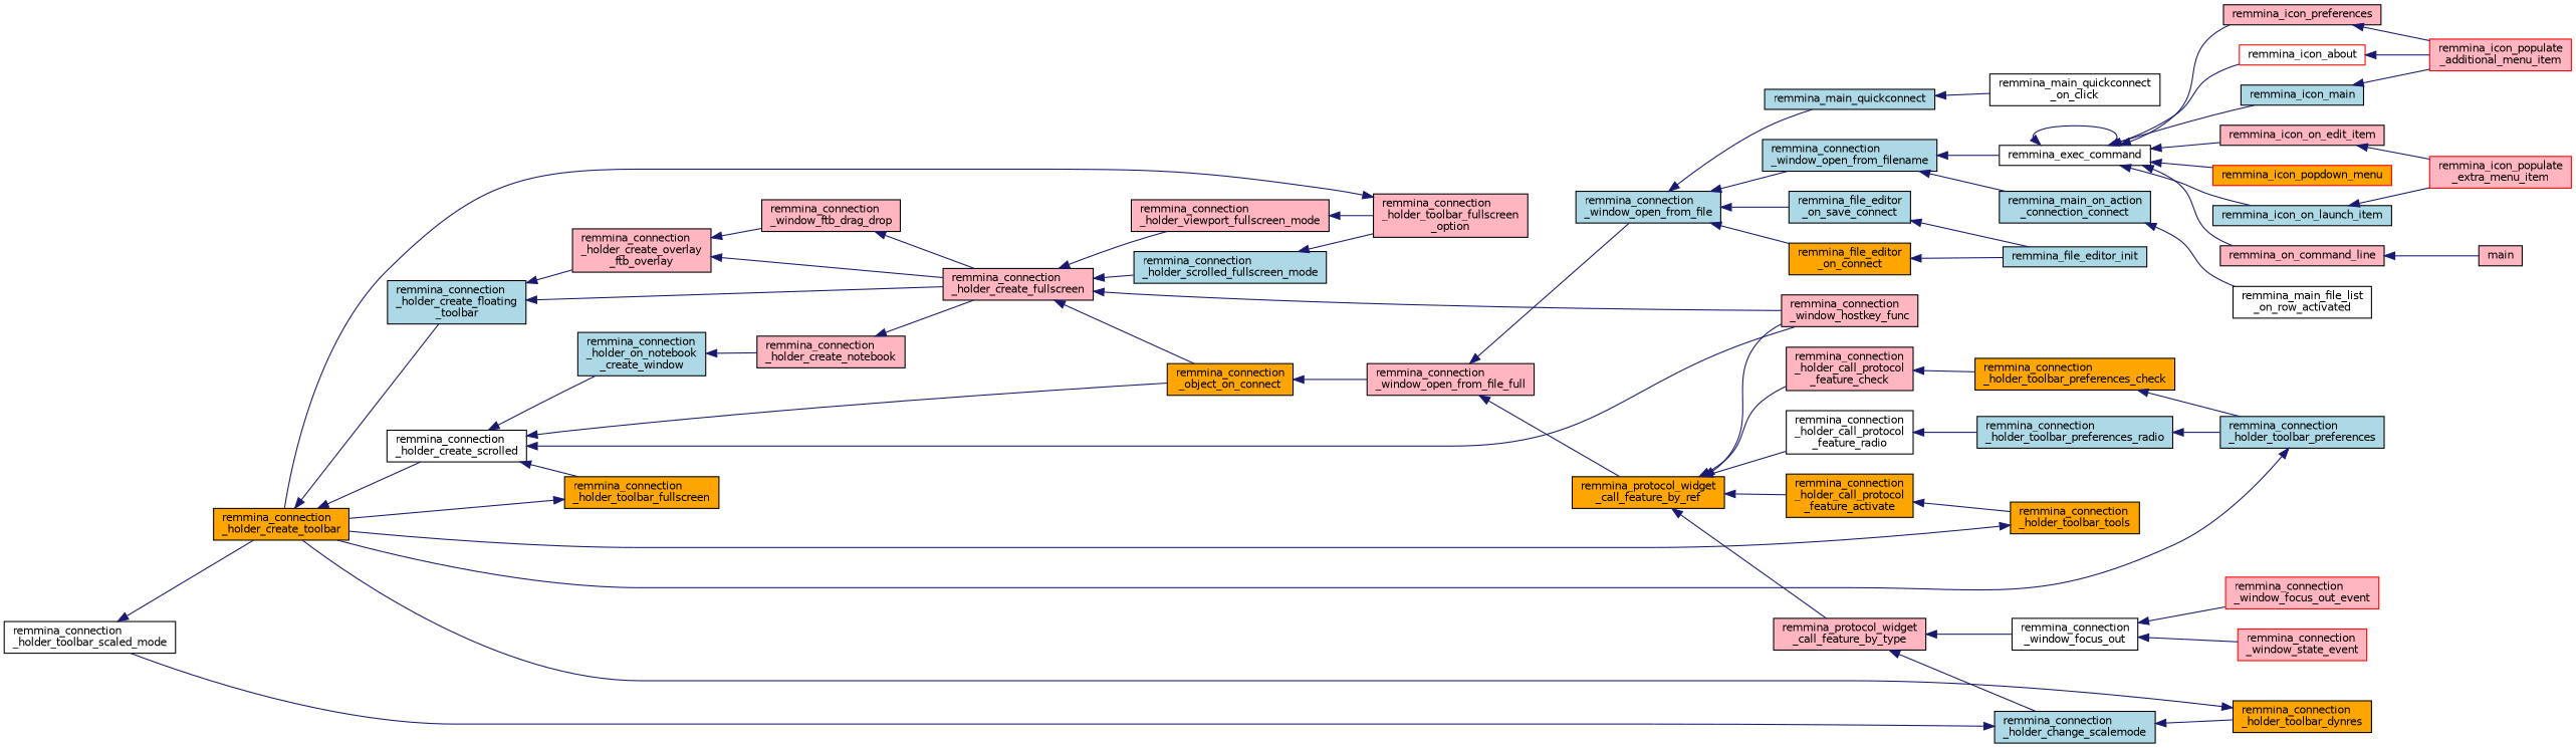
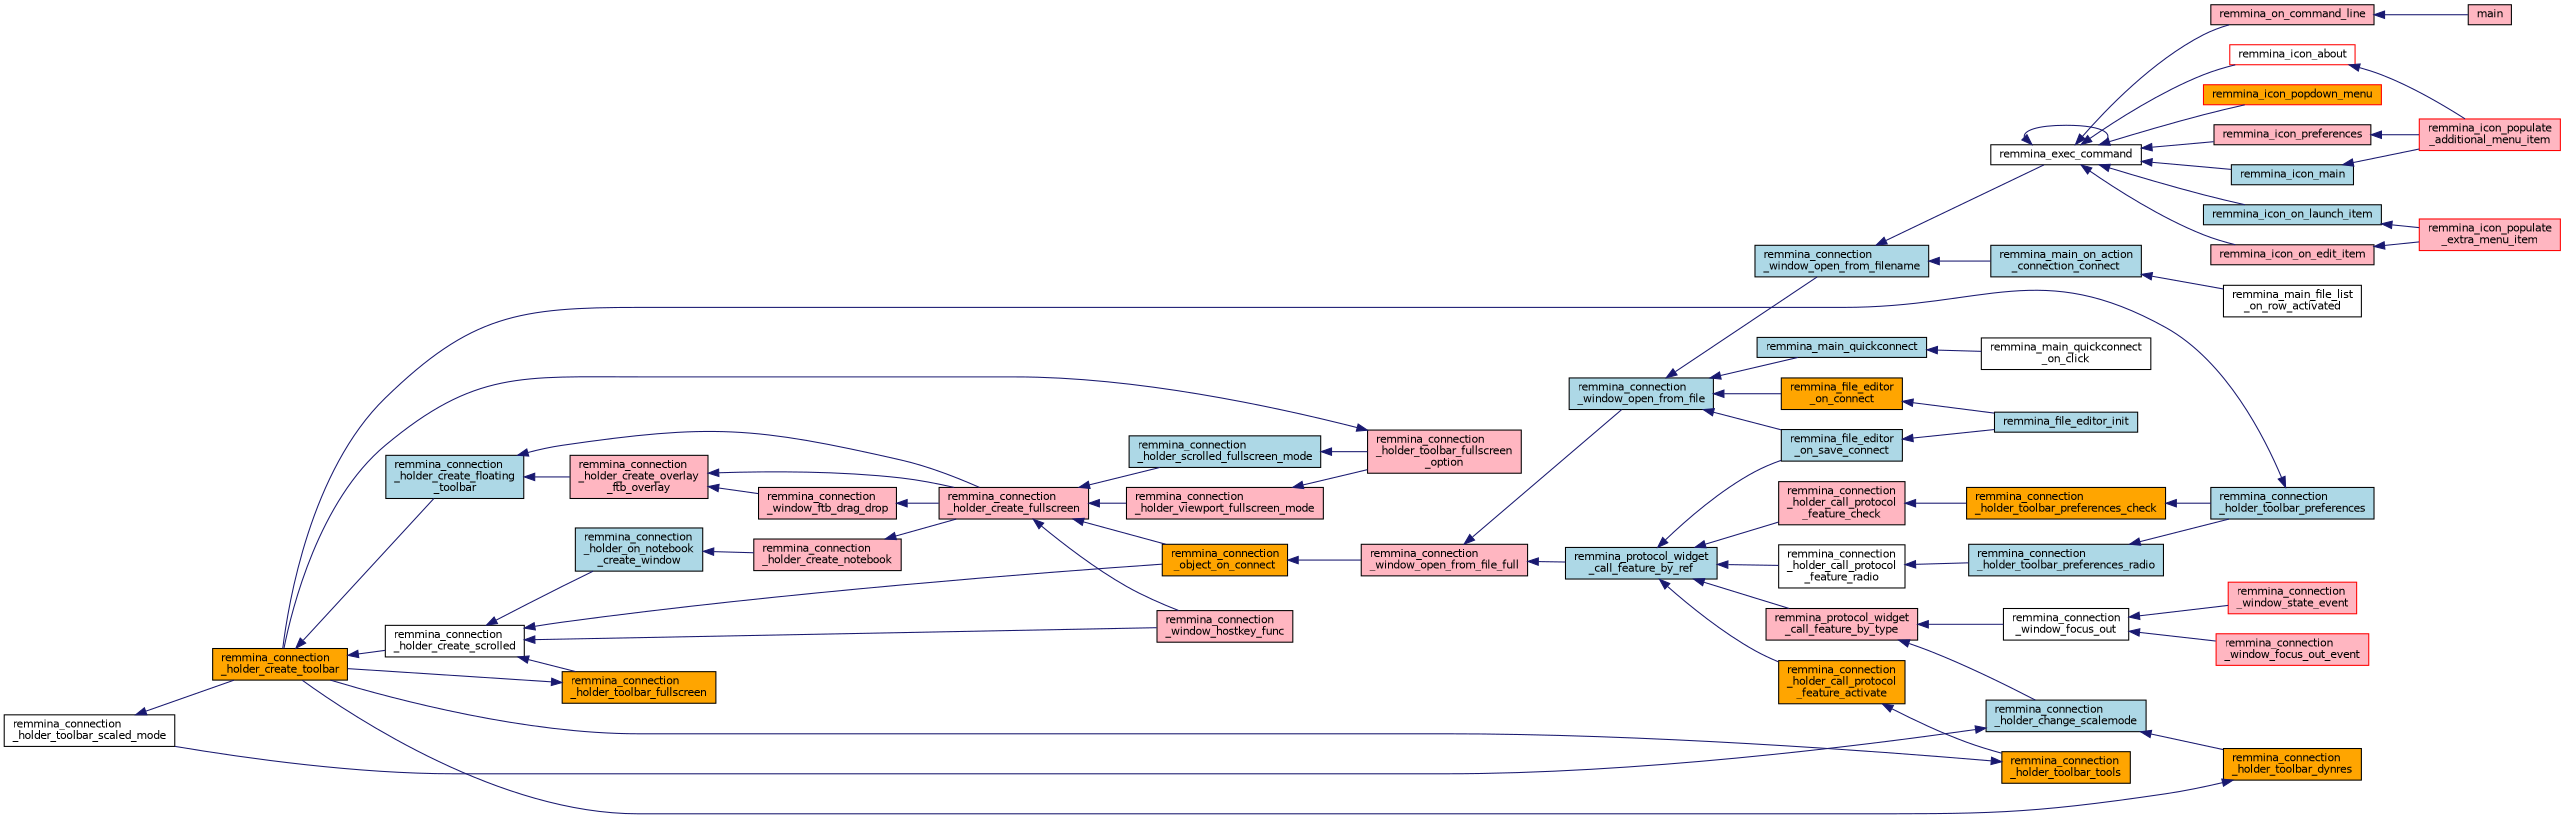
  digraph {
    rankdir=LR
    node [color=black fillcolor=lightpink fontname=Helvetica fontsize=10 shape=record style=filled]
    edge [color=midnightblue dir=back fontname=Helvetica fontsize=10 labelfontname=Helvetica labelfontsize=10 style=solid]
    n1 [fillcolor=white fontcolor=black height=0.2 label="remmina_connection\l_holder_toolbar_scaled_mode" width=0.4]
    n2 [fillcolor=orange height=0.2 label="remmina_connection\l_holder_create_toolbar" width=0.4]
    n3 [fillcolor=lightblue height=0.2 label="remmina_connection\l_holder_create_floating\l_toolbar" width=0.4]
    n4 [fillcolor=white height=0.2 label="remmina_connection\l_holder_create_scrolled" width=0.4]
    n5 [height=0.2 label="remmina_connection\l_holder_create_overlay\l_ftb_overlay" width=0.4]
    n6 [height=0.2 label="remmina_connection\l_holder_create_fullscreen" width=0.4]
    n7 [fillcolor=orange height=0.2 label="remmina_connection\l_holder_toolbar_fullscreen" width=0.4]
    n8 [height=0.2 label="remmina_connection\l_window_hostkey_func" width=0.4]
    n9 [fillcolor=orange height=0.2 label="remmina_connection\l_object_on_connect" width=0.4]
    n10 [fillcolor=lightblue height=0.2 label="remmina_connection\l_holder_on_notebook\l_create_window" width=0.4]
    n11 [height=0.2 label="remmina_connection\l_window_ftb_drag_drop" width=0.4]
    n12 [height=0.2 label="remmina_connection\l_holder_viewport_fullscreen_mode" width=0.4]
    n13 [fillcolor=lightblue height=0.2 label="remmina_connection\l_holder_scrolled_fullscreen_mode" width=0.4]
    n14 [height=0.2 label="remmina_connection\l_holder_toolbar_fullscreen\l_option" width=0.4]
    n15 [height=0.2 label="remmina_connection\l_window_open_from_file_full" width=0.4]
    n16 [fillcolor=lightblue height=0.2 label="remmina_connection\l_window_open_from_file" width=0.4]
-   n17 [fillcolor=orange height=0.2 label="remmina_protocol_widget\l_call_feature_by_ref" width=0.4]
+   n17 [fillcolor=lightblue height=0.2 label="remmina_protocol_widget\l_call_feature_by_ref" width=0.4]
    n18 [fillcolor=lightblue height=0.2 label="remmina_connection\l_window_open_from_filename" width=0.4]
    n19 [fillcolor=orange height=0.2 label="remmina_file_editor\l_on_connect" width=0.4]
    n20 [fillcolor=lightblue height=0.2 label="remmina_file_editor\l_on_save_connect" width=0.4]
    n21 [fillcolor=lightblue height=0.2 label=remmina_main_quickconnect width=0.4]
    n22 [fillcolor=white height=0.2 label="remmina_connection\l_holder_call_protocol\l_feature_radio" width=0.4]
    n23 [height=0.2 label="remmina_connection\l_holder_call_protocol\l_feature_check" width=0.4]
    n24 [fillcolor=orange height=0.2 label="remmina_connection\l_holder_call_protocol\l_feature_activate" width=0.4]
    n25 [height=0.2 label="remmina_protocol_widget\l_call_feature_by_type" width=0.4]
    n26 [fillcolor=white height=0.2 label=remmina_exec_command width=0.4]
    n27 [fillcolor=lightblue height=0.2 label="remmina_main_on_action\l_connection_connect" width=0.4]
    n28 [fillcolor=lightblue height=0.2 label=remmina_file_editor_init width=0.4]
    n29 [fillcolor=white height=0.2 label="remmina_main_quickconnect\l_on_click" width=0.4]
    n30 [height=0.2 label=remmina_on_command_line width=0.4]
    n31 [fillcolor=lightblue height=0.2 label=remmina_icon_main width=0.4]
    n32 [height=0.2 label=remmina_icon_preferences width=0.4]
    n33 [color=red fillcolor=white height=0.2 label=remmina_icon_about width=0.4]
    n34 [fillcolor=lightblue height=0.2 label=remmina_icon_on_launch_item width=0.4]
    n35 [height=0.2 label=remmina_icon_on_edit_item width=0.4]
    n36 [color=red fillcolor=orange height=0.2 label=remmina_icon_popdown_menu width=0.4]
    n37 [fillcolor=white height=0.2 label="remmina_main_file_list\l_on_row_activated" width=0.4]
    n38 [height=0.2 label=main width=0.4]
    n39 [color=red height=0.2 label="remmina_icon_populate\l_additional_menu_item" width=0.4]
    n40 [color=red height=0.2 label="remmina_icon_populate\l_extra_menu_item" width=0.4]
    n41 [fillcolor=lightblue height=0.2 label="remmina_connection\l_holder_toolbar_preferences_radio" width=0.4]
    n42 [fillcolor=orange height=0.2 label="remmina_connection\l_holder_toolbar_preferences_check" width=0.4]
    n43 [fillcolor=orange height=0.2 label="remmina_connection\l_holder_toolbar_tools" width=0.4]
    n44 [fillcolor=lightblue height=0.2 label="remmina_connection\l_holder_change_scalemode" width=0.4]
    n45 [fillcolor=white height=0.2 label="remmina_connection\l_window_focus_out" width=0.4]
    n46 [fillcolor=lightblue height=0.2 label="remmina_connection\l_holder_toolbar_preferences" width=0.4]
    n47 [fillcolor=orange height=0.2 label="remmina_connection\l_holder_toolbar_dynres" width=0.4]
    n48 [color=red height=0.2 label="remmina_connection\l_window_focus_out_event" width=0.4]
    n49 [color=red height=0.2 label="remmina_connection\l_window_state_event" width=0.4]
    n50 [height=0.2 label="remmina_connection\l_holder_create_notebook" width=0.4]
    n1 -> n2
    n2 -> n3
    n2 -> n4
    n3 -> n5
    n3 -> n6
    n4 -> n7
    n4 -> n8
    n4 -> n9
    n4 -> n10
    n5 -> n6
    n5 -> n11
    n6 -> n8
    n6 -> n9
    n6 -> n12
    n6 -> n13
    n7 -> n2
    n9 -> n15
    n10 -> n50
    n11 -> n6
    n12 -> n14
    n13 -> n14
    n14 -> n2
    n15 -> n16
    n15 -> n17
    n16 -> n18
    n16 -> n19
    n16 -> n20
    n16 -> n21
-   n17 -> n8
+   n17 -> n20
    n17 -> n22
    n17 -> n23
    n17 -> n24
    n17 -> n25
    n18 -> n26
    n18 -> n27
    n19 -> n28
    n20 -> n28
    n21 -> n29
    n22 -> n41
    n23 -> n42
    n24 -> n43
    n25 -> n44
    n25 -> n45
    n26 -> n26
    n26 -> n30
    n26 -> n31
    n26 -> n32
    n26 -> n33
    n26 -> n34
    n26 -> n35
    n26 -> n36
    n27 -> n37
    n30 -> n38
    n31 -> n39
    n32 -> n39
    n33 -> n39
    n34 -> n40
    n35 -> n40
    n41 -> n46
    n42 -> n46
    n43 -> n2
    n44 -> n1
    n44 -> n47
    n45 -> n48
    n45 -> n49
    n46 -> n2
    n47 -> n2
    n50 -> n6
  }
